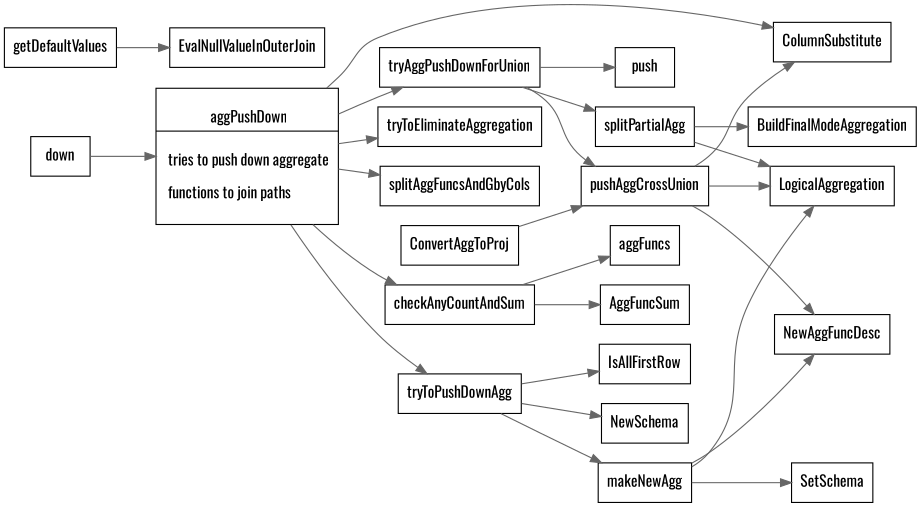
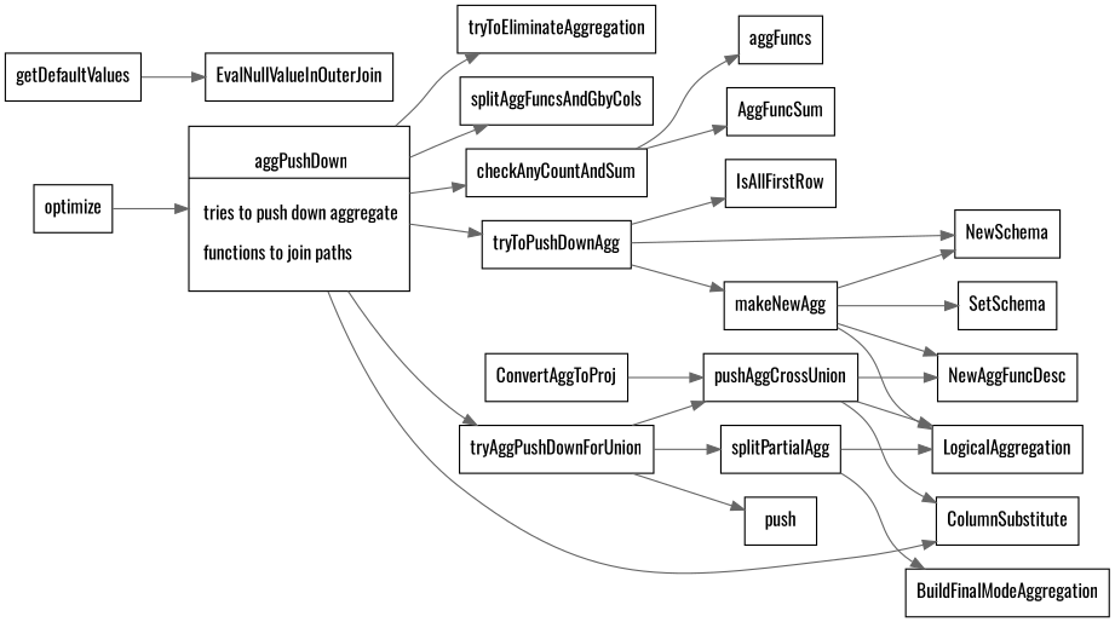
  digraph {
    fontname=Oswald
    newrank=true
    rankdir=LR
    node [fontname=Oswald shape=box]
    edge [color=gray40 fontname=Oswald]
    n1 [label="{{\n      aggPushDown|\n      tries to push down aggregate\l \n      functions to join paths\l\n    }}" shape=record]
    tryToEliminateAggregation
    splitAggFuncsAndGbyCols
    checkAnyCountAndSum
    tryToPushDownAgg
    ColumnSubstitute
    tryAggPushDownForUnion
    aggFuncs
    AggFuncSum
    IsAllFirstRow
    NewSchema
    makeNewAgg
    n13 [label=push]
    pushAggCrossUnion
    splitPartialAgg
-   optimize [label=down]
+   optimize
    LogicalAggregation
    NewAggFuncDesc
    SetSchema
    getDefaultValues
    EvalNullValueInOuterJoin
    BuildFinalModeAggregation
    ConvertAggToProj
    n1 -> tryToEliminateAggregation
    n1 -> splitAggFuncsAndGbyCols
    n1 -> checkAnyCountAndSum
    n1 -> tryToPushDownAgg
    n1 -> ColumnSubstitute
    n1 -> tryAggPushDownForUnion
    checkAnyCountAndSum -> aggFuncs
    checkAnyCountAndSum -> AggFuncSum
    tryToPushDownAgg -> IsAllFirstRow
    tryToPushDownAgg -> NewSchema
    tryToPushDownAgg -> makeNewAgg
    tryAggPushDownForUnion -> n13
    tryAggPushDownForUnion -> pushAggCrossUnion
    tryAggPushDownForUnion -> splitPartialAgg
+   makeNewAgg -> NewSchema
    makeNewAgg -> LogicalAggregation
    makeNewAgg -> NewAggFuncDesc
    makeNewAgg -> SetSchema
    pushAggCrossUnion -> ColumnSubstitute
    pushAggCrossUnion -> LogicalAggregation
    pushAggCrossUnion -> NewAggFuncDesc
    splitPartialAgg -> LogicalAggregation
    splitPartialAgg -> BuildFinalModeAggregation
    optimize -> n1
    getDefaultValues -> EvalNullValueInOuterJoin
    ConvertAggToProj -> pushAggCrossUnion
  }
